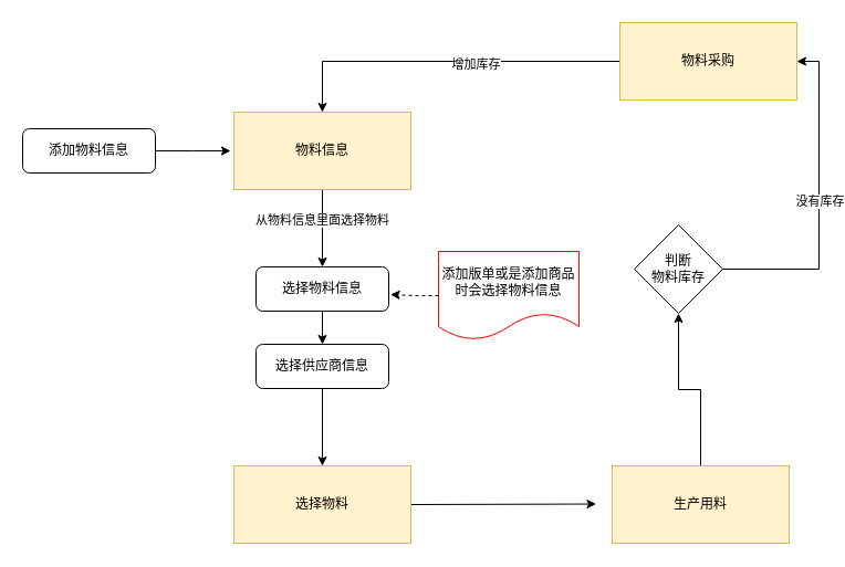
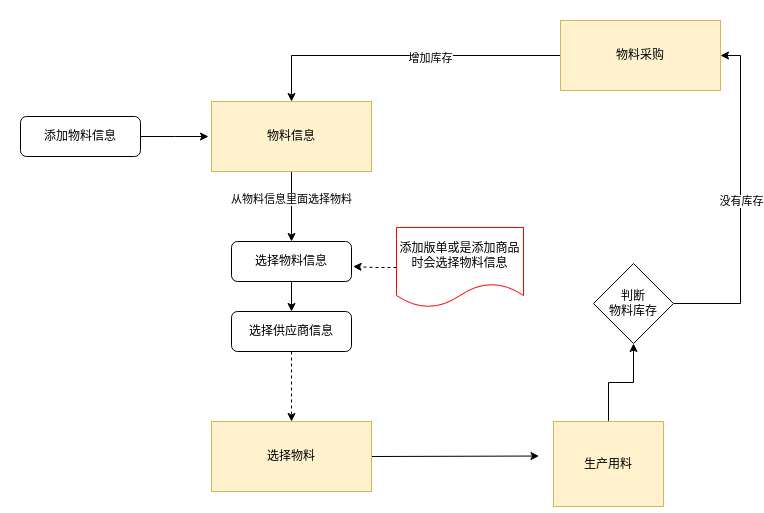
  <mxCell id="0" />
  <mxCell id="1" parent="0" />
  <mxCell id="2" style="edgeStyle=orthogonalEdgeStyle;rounded=0;orthogonalLoop=1;jettySize=auto;html=1;exitX=0.5;exitY=1;exitDx=0;exitDy=0;entryX=0.5;entryY=0;entryDx=0;entryDy=0;" edge="1" parent="1" source="4" target="12"><mxGeometry relative="1" as="geometry" /></mxCell>
  <mxCell id="3" value="从物料信息里面选择物料" style="edgeLabel;html=1;align=center;verticalAlign=middle;resizable=0;points=[];" vertex="1" connectable="0" parent="2"><mxGeometry x="-0.219" y="-1" relative="1" as="geometry"><mxPoint as="offset" /></mxGeometry></mxCell>
  <mxCell id="4" value="物料信息" style="rounded=0;whiteSpace=wrap;html=1;fillColor=#fff2cc;strokeColor=#d6b656;" vertex="1" parent="1"><mxGeometry x="211" y="101" width="160" height="70" as="geometry" /></mxCell>
  <mxCell id="5" style="edgeStyle=orthogonalEdgeStyle;rounded=0;orthogonalLoop=1;jettySize=auto;html=1;exitX=1;exitY=0.5;exitDx=0;exitDy=0;" edge="1" parent="1" source="6"><mxGeometry relative="1" as="geometry"><mxPoint x="208" y="136" as="targetPoint" /></mxGeometry></mxCell>
  <mxCell id="6" value="添加物料信息" style="rounded=1;whiteSpace=wrap;html=1;fontSize=12;glass=0;strokeWidth=1;shadow=0;" vertex="1" parent="1"><mxGeometry x="20" y="116" width="120" height="40" as="geometry" /></mxCell>
  <mxCell id="7" style="edgeStyle=orthogonalEdgeStyle;rounded=0;orthogonalLoop=1;jettySize=auto;html=1;exitX=1;exitY=0.5;exitDx=0;exitDy=0;" edge="1" parent="1" source="8"><mxGeometry relative="1" as="geometry"><mxPoint x="538.49" y="455.529" as="targetPoint" /></mxGeometry></mxCell>
  <mxCell id="8" value="选择物料" style="rounded=0;whiteSpace=wrap;html=1;fillColor=#fff2cc;strokeColor=#d6b656;" vertex="1" parent="1"><mxGeometry x="211" y="421" width="160" height="70" as="geometry" /></mxCell>
  <mxCell id="9" style="edgeStyle=orthogonalEdgeStyle;rounded=0;orthogonalLoop=1;jettySize=auto;html=1;exitX=0.5;exitY=0;exitDx=0;exitDy=0;entryX=0.5;entryY=1;entryDx=0;entryDy=0;" edge="1" parent="1" source="10" target="22"><mxGeometry relative="1" as="geometry" /></mxCell>
- <mxCell id="10" value="生产用料" style="rounded=0;whiteSpace=wrap;html=1;fillColor=#fff2cc;strokeColor=#d6b656;" vertex="1" parent="1"><mxGeometry x="553" y="421" width="160" height="70" as="geometry" /></mxCell>
+ <mxCell id="10" value="生产用料" style="rounded=0;whiteSpace=wrap;html=1;fillColor=#fff2cc;strokeColor=#d6b656;" vertex="1" parent="1"><mxGeometry x="553" y="421" width="110" height="85" as="geometry" /></mxCell>
  <mxCell id="11" style="edgeStyle=orthogonalEdgeStyle;rounded=0;orthogonalLoop=1;jettySize=auto;html=1;exitX=0.5;exitY=1;exitDx=0;exitDy=0;entryX=0.5;entryY=0;entryDx=0;entryDy=0;" edge="1" parent="1" source="12" target="14"><mxGeometry relative="1" as="geometry" /></mxCell>
  <mxCell id="12" value="选择物料信息" style="rounded=1;whiteSpace=wrap;html=1;fontSize=12;glass=0;strokeWidth=1;shadow=0;" vertex="1" parent="1"><mxGeometry x="231" y="241" width="120" height="40" as="geometry" /></mxCell>
- <mxCell id="13" style="edgeStyle=orthogonalEdgeStyle;rounded=0;orthogonalLoop=1;jettySize=auto;html=1;exitX=0.5;exitY=1;exitDx=0;exitDy=0;entryX=0.5;entryY=0;entryDx=0;entryDy=0;" edge="1" parent="1" source="14" target="8"><mxGeometry relative="1" as="geometry" /></mxCell>
+ <mxCell id="13" style="edgeStyle=orthogonalEdgeStyle;rounded=0;orthogonalLoop=1;jettySize=auto;html=1;exitX=0.5;exitY=1;exitDx=0;exitDy=0;entryX=0.5;entryY=0;entryDx=0;entryDy=0;dashed=1;" edge="1" parent="1" source="14" target="8"><mxGeometry relative="1" as="geometry" /></mxCell>
  <mxCell id="14" value="选择供应商信息" style="rounded=1;whiteSpace=wrap;html=1;fontSize=12;glass=0;strokeWidth=1;shadow=0;" vertex="1" parent="1"><mxGeometry x="231" y="311" width="120" height="40" as="geometry" /></mxCell>
  <mxCell id="15" style="edgeStyle=orthogonalEdgeStyle;rounded=0;orthogonalLoop=1;jettySize=auto;html=1;dashed=1;" edge="1" parent="1" source="16"><mxGeometry relative="1" as="geometry"><mxPoint x="352.608" y="266" as="targetPoint" /></mxGeometry></mxCell>
  <mxCell id="16" value="添加版单或是添加商品时会选择物料信息" style="shape=document;whiteSpace=wrap;html=1;boundedLbl=1;strokeColor=#FF0000;" vertex="1" parent="1"><mxGeometry x="396" y="227" width="127" height="80" as="geometry" /></mxCell>
  <mxCell id="17" style="edgeStyle=orthogonalEdgeStyle;rounded=0;orthogonalLoop=1;jettySize=auto;html=1;exitX=0;exitY=0.5;exitDx=0;exitDy=0;" edge="1" parent="1" source="19" target="4"><mxGeometry relative="1" as="geometry" /></mxCell>
  <mxCell id="18" value="增加库存" style="edgeLabel;html=1;align=center;verticalAlign=middle;resizable=0;points=[];" vertex="1" connectable="0" parent="17"><mxGeometry x="-0.168" y="2" relative="1" as="geometry"><mxPoint as="offset" /></mxGeometry></mxCell>
  <mxCell id="19" value="物料采购" style="rounded=0;whiteSpace=wrap;html=1;fillColor=#fff2cc;strokeColor=#d6b656;" vertex="1" parent="1"><mxGeometry x="560" y="20" width="160" height="70" as="geometry" /></mxCell>
  <mxCell id="20" style="edgeStyle=orthogonalEdgeStyle;rounded=0;orthogonalLoop=1;jettySize=auto;html=1;exitX=1;exitY=0.5;exitDx=0;exitDy=0;entryX=1;entryY=0.5;entryDx=0;entryDy=0;" edge="1" parent="1" source="22" target="19"><mxGeometry relative="1" as="geometry" /></mxCell>
  <mxCell id="21" value="没有库存" style="edgeLabel;html=1;align=center;verticalAlign=middle;resizable=0;points=[];" vertex="1" connectable="0" parent="20"><mxGeometry x="0.057" relative="1" as="geometry"><mxPoint y="7" as="offset" /></mxGeometry></mxCell>
- <mxCell id="22" value="判断&lt;br&gt;物料库存" style="rhombus;whiteSpace=wrap;html=1;" vertex="1" parent="1"><mxGeometry x="573" y="203" width="80" height="80" as="geometry" /></mxCell>
+ <mxCell id="22" value="判断&lt;br&gt;物料库存" style="rhombus;whiteSpace=wrap;html=1;" vertex="1" parent="1"><mxGeometry x="593" y="263" width="80" height="80" as="geometry" /></mxCell>
